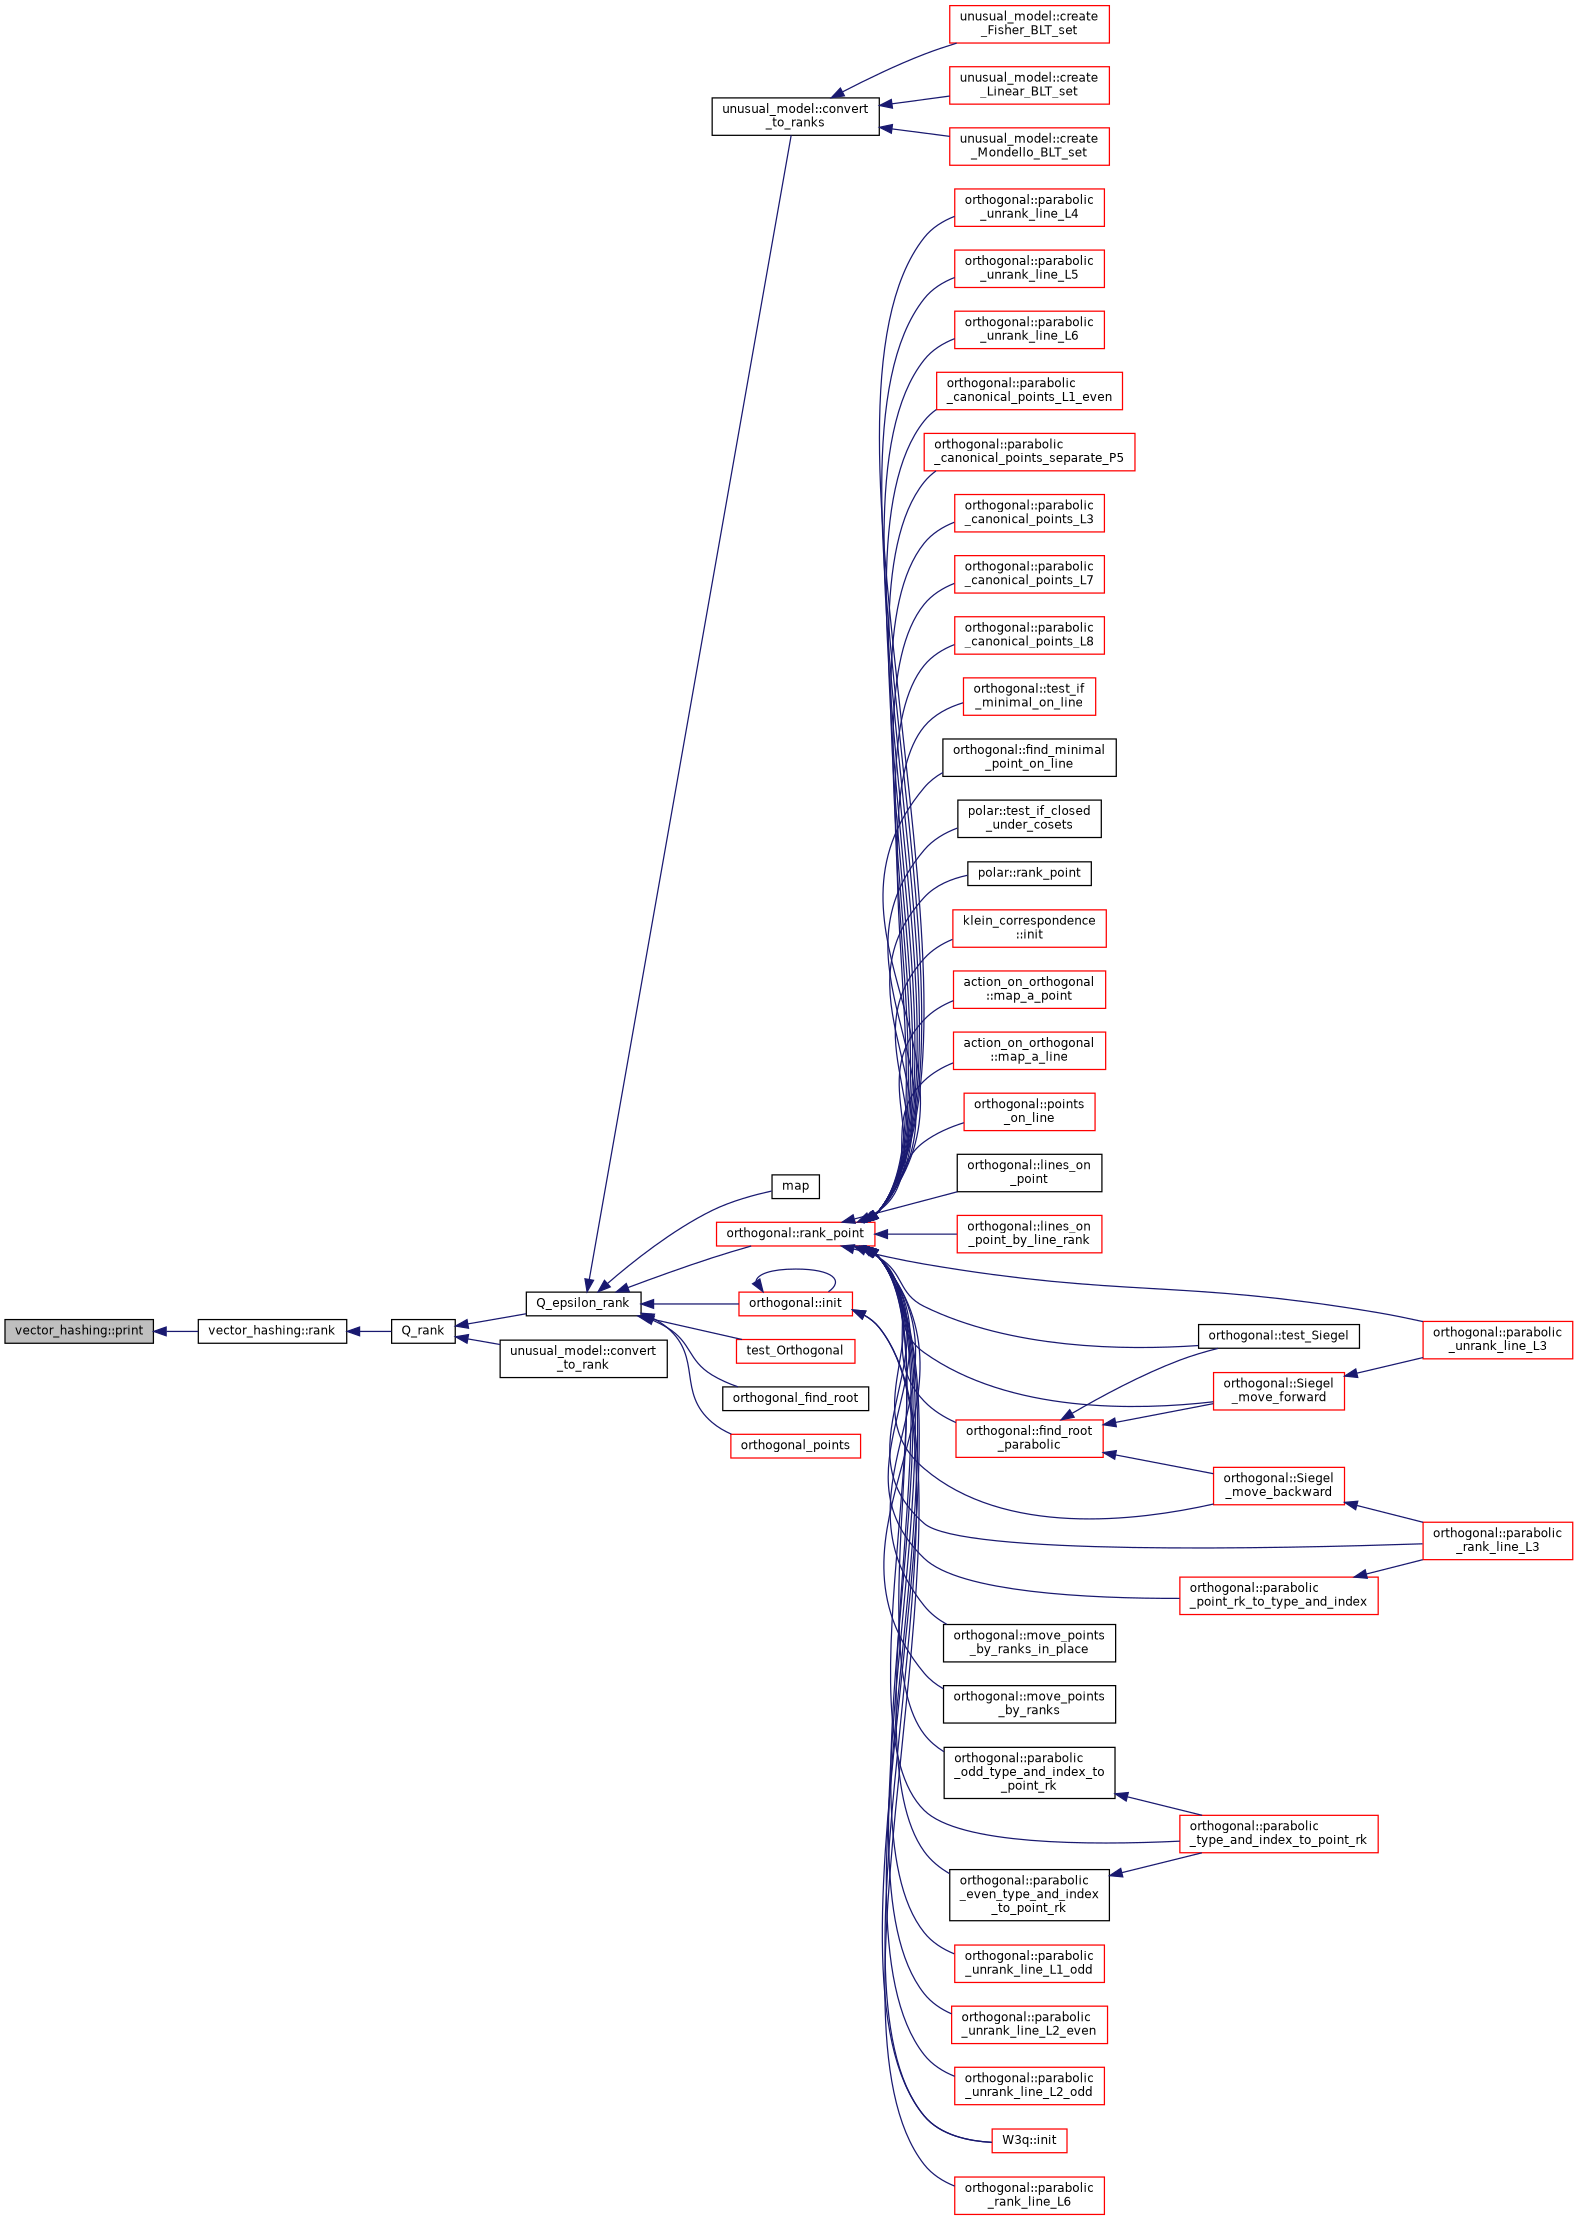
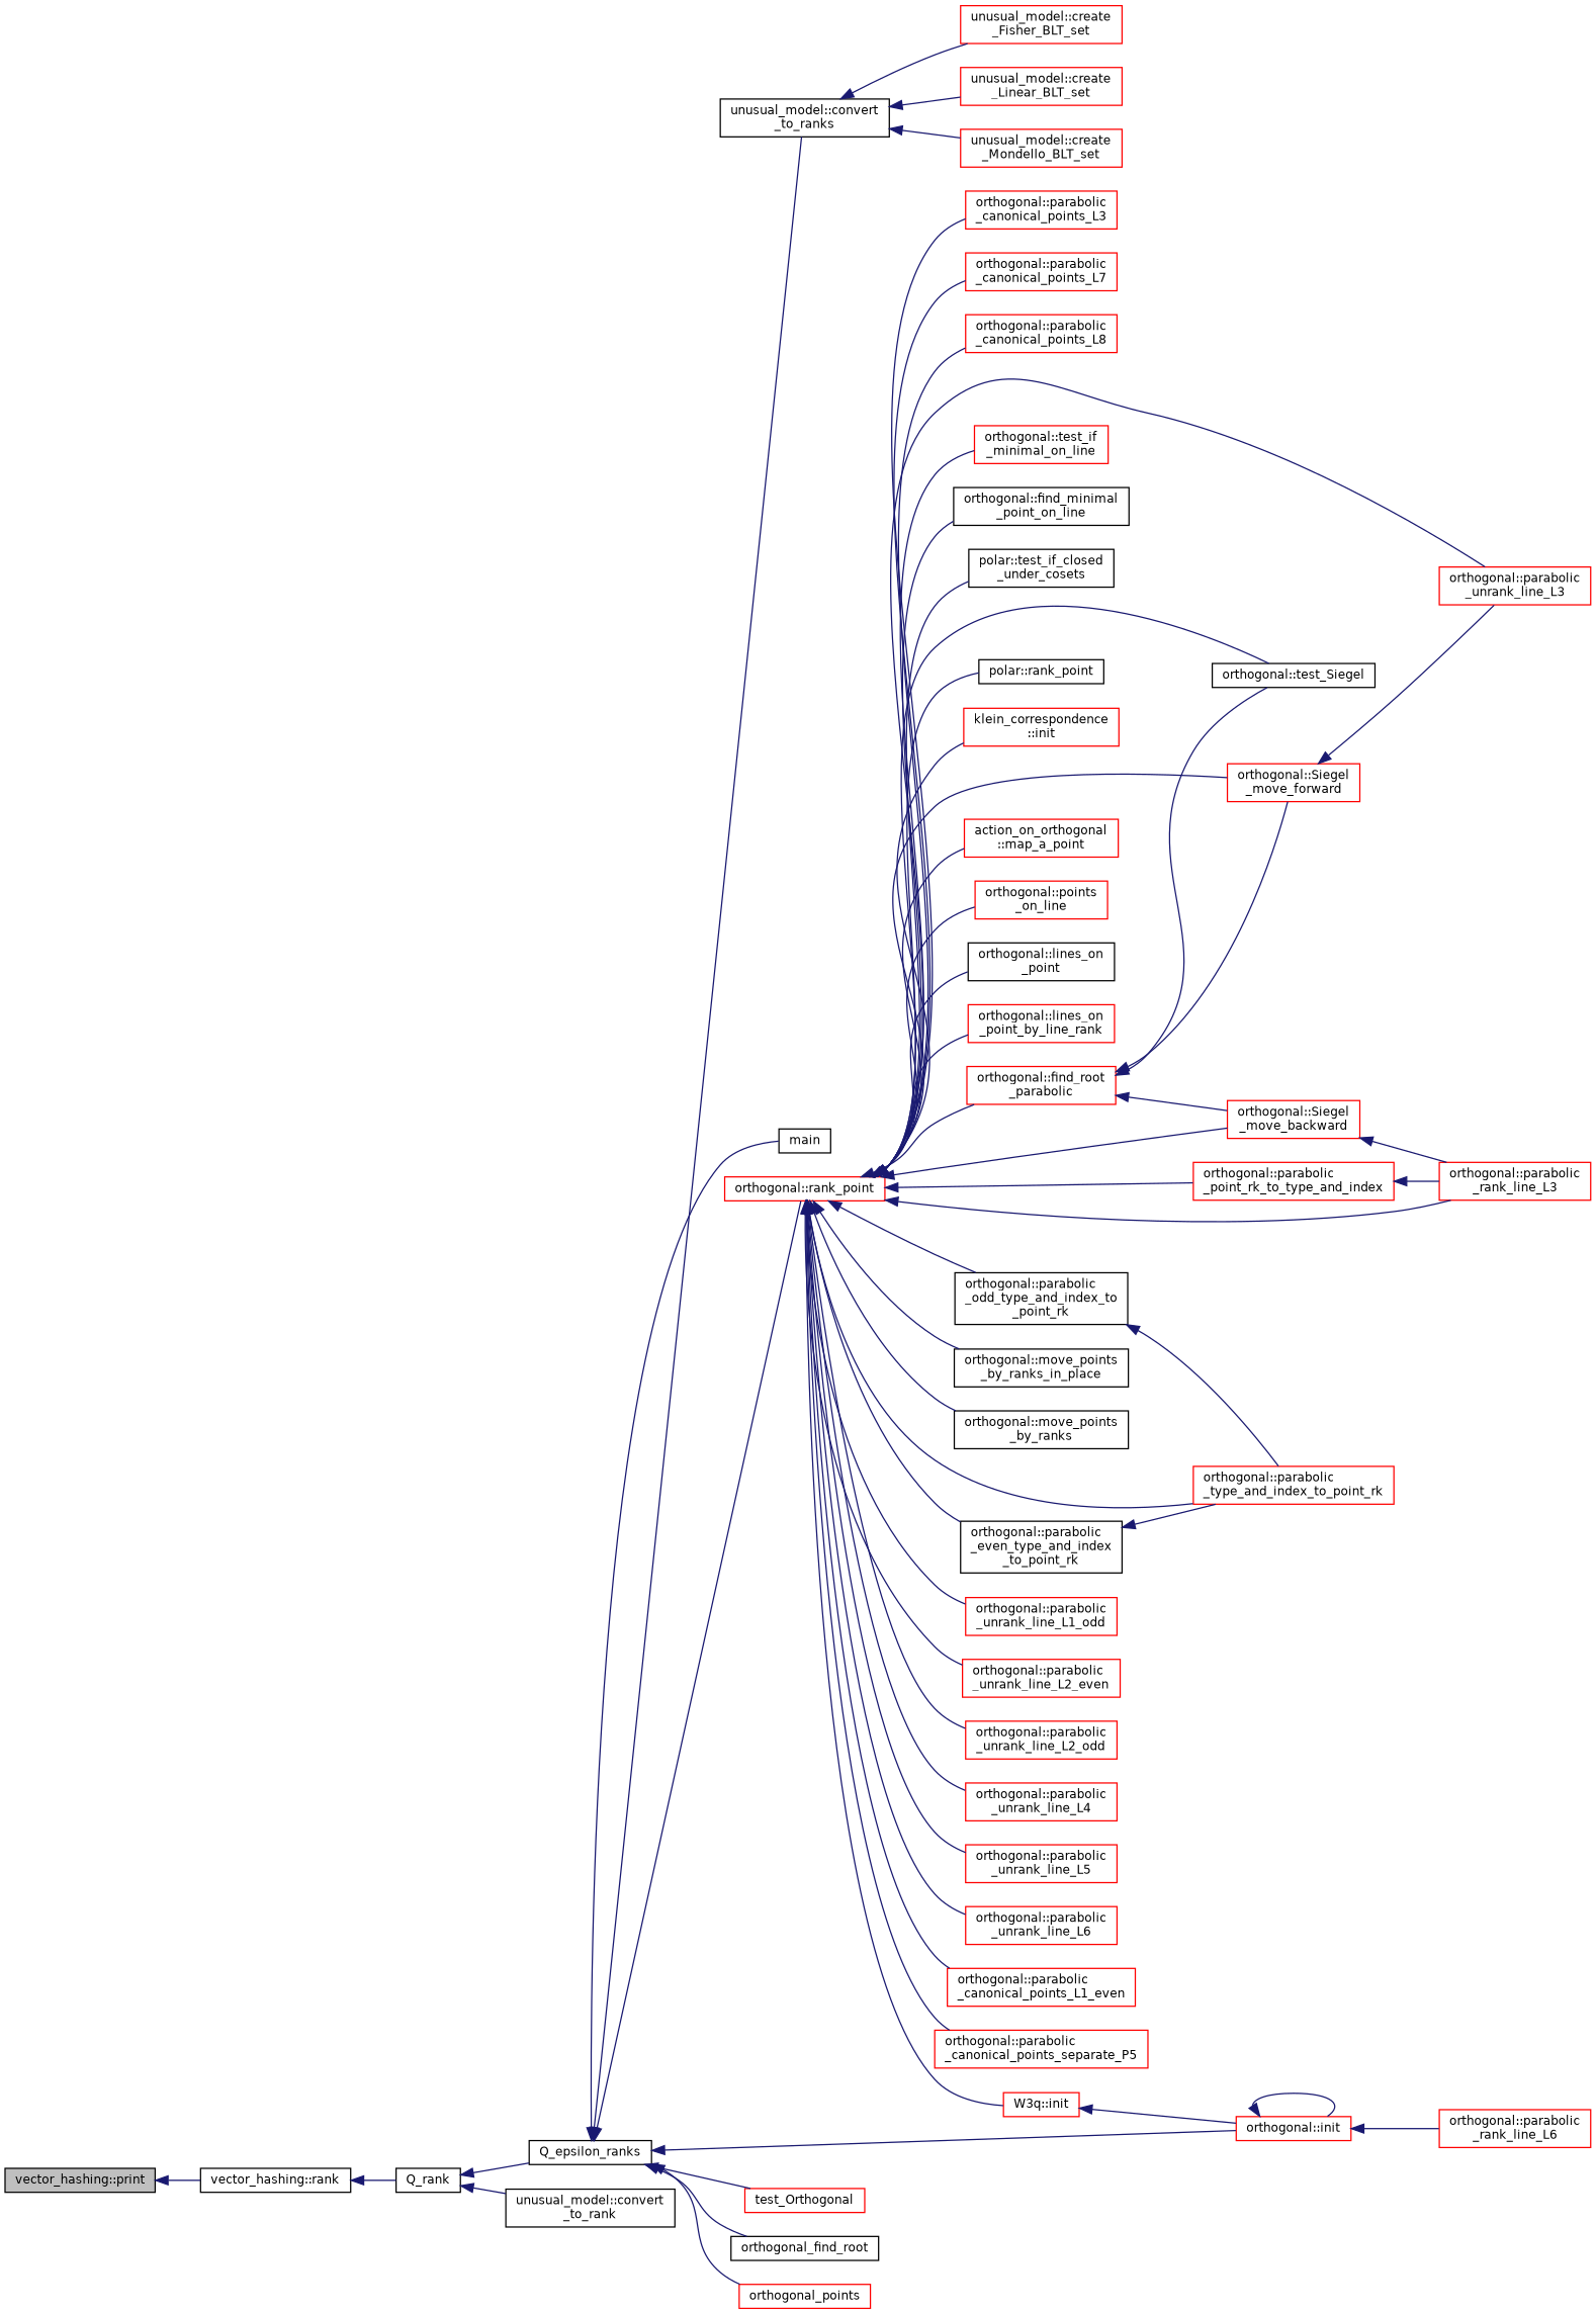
  digraph {
    rankdir=LR
    node [color=red fillcolor=white fontname=Helvetica fontsize=10 shape=record style=filled]
    edge [color=midnightblue dir=back fontname=Helvetica fontsize=10 labelfontname=Helvetica labelfontsize=10 style=solid]
    n1 [color=black fillcolor=grey75 fontcolor=black height=0.2 label="vector_hashing::print" width=0.4]
    n2 [color=black height=0.2 label="vector_hashing::rank" width=0.4]
    n3 [color=black height=0.2 label=Q_rank width=0.4]
-   n4 [color=black height=0.2 label=Q_epsilon_rank width=0.4]
+   n4 [color=black height=0.2 label=Q_epsilon_ranks width=0.4]
    n5 [color=black height=0.2 label="unusual_model::convert\l_to_rank" width=0.4]
    n6 [color=black height=0.2 label="unusual_model::convert\l_to_ranks" width=0.4]
-   n7 [color=black height=0.2 label=map width=0.4]
+   n7 [color=black height=0.2 label=main width=0.4]
    n8 [height=0.2 label="orthogonal::rank_point" width=0.4]
    n9 [height=0.2 label="orthogonal::init" width=0.4]
    n10 [height=0.2 label=test_Orthogonal width=0.4]
    n11 [color=black height=0.2 label=orthogonal_find_root width=0.4]
    n12 [height=0.2 label=orthogonal_points width=0.4]
    n13 [height=0.2 label="unusual_model::create\l_Fisher_BLT_set" width=0.4]
    n14 [height=0.2 label="unusual_model::create\l_Linear_BLT_set" width=0.4]
    n15 [height=0.2 label="unusual_model::create\l_Mondello_BLT_set" width=0.4]
    n16 [height=0.2 label="orthogonal::points\l_on_line" width=0.4]
    n17 [color=black height=0.2 label="orthogonal::lines_on\l_point" width=0.4]
    n18 [height=0.2 label="orthogonal::lines_on\l_point_by_line_rank" width=0.4]
    n19 [color=black height=0.2 label="orthogonal::test_Siegel" width=0.4]
    n20 [color=black height=0.2 label="orthogonal::move_points\l_by_ranks_in_place" width=0.4]
    n21 [color=black height=0.2 label="orthogonal::move_points\l_by_ranks" width=0.4]
    n22 [height=0.2 label="orthogonal::parabolic\l_type_and_index_to_point_rk" width=0.4]
    n23 [color=black height=0.2 label="orthogonal::parabolic\l_even_type_and_index\l_to_point_rk" width=0.4]
    n24 [color=black height=0.2 label="orthogonal::parabolic\l_odd_type_and_index_to\l_point_rk" width=0.4]
    n25 [height=0.2 label="orthogonal::parabolic\l_point_rk_to_type_and_index" width=0.4]
    n26 [height=0.2 label="orthogonal::parabolic\l_rank_line_L3" width=0.4]
    n27 [height=0.2 label="orthogonal::parabolic\l_unrank_line_L1_odd" width=0.4]
    n28 [height=0.2 label="orthogonal::parabolic\l_unrank_line_L2_even" width=0.4]
    n29 [height=0.2 label="orthogonal::parabolic\l_unrank_line_L2_odd" width=0.4]
    n30 [height=0.2 label="orthogonal::parabolic\l_unrank_line_L3" width=0.4]
    n31 [height=0.2 label="orthogonal::parabolic\l_unrank_line_L4" width=0.4]
    n32 [height=0.2 label="orthogonal::parabolic\l_unrank_line_L5" width=0.4]
    n33 [height=0.2 label="orthogonal::parabolic\l_unrank_line_L6" width=0.4]
    n34 [height=0.2 label="orthogonal::find_root\l_parabolic" width=0.4]
    n35 [height=0.2 label="orthogonal::Siegel\l_move_forward" width=0.4]
    n36 [height=0.2 label="orthogonal::Siegel\l_move_backward" width=0.4]
    n37 [height=0.2 label="orthogonal::parabolic\l_canonical_points_L1_even" width=0.4]
    n38 [height=0.2 label="orthogonal::parabolic\l_canonical_points_separate_P5" width=0.4]
    n39 [height=0.2 label="orthogonal::parabolic\l_canonical_points_L3" width=0.4]
    n40 [height=0.2 label="orthogonal::parabolic\l_canonical_points_L7" width=0.4]
    n41 [height=0.2 label="orthogonal::parabolic\l_canonical_points_L8" width=0.4]
    n42 [height=0.2 label="orthogonal::test_if\l_minimal_on_line" width=0.4]
    n43 [color=black height=0.2 label="orthogonal::find_minimal\l_point_on_line" width=0.4]
    n44 [color=black height=0.2 label="polar::test_if_closed\l_under_cosets" width=0.4]
    n45 [color=black height=0.2 label="polar::rank_point" width=0.4]
    n46 [height=0.2 label="klein_correspondence\l::init" width=0.4]
    n47 [height=0.2 label="W3q::init" width=0.4]
    n48 [height=0.2 label="action_on_orthogonal\l::map_a_point" width=0.4]
-   n49 [height=0.2 label="action_on_orthogonal\l::map_a_line" width=0.4]
    n50 [height=0.2 label="orthogonal::parabolic\l_rank_line_L6" width=0.4]
    n1 -> n2
    n2 -> n3
    n3 -> n4
    n3 -> n5
    n4 -> n6
    n4 -> n7
    n4 -> n8
    n4 -> n9
    n4 -> n10
    n4 -> n11
    n4 -> n12
    n6 -> n13
    n6 -> n14
    n6 -> n15
    n8 -> n16
    n8 -> n17
    n8 -> n18
    n8 -> n19
    n8 -> n20
    n8 -> n21
    n8 -> n22
    n8 -> n23
    n8 -> n24
    n8 -> n25
    n8 -> n26
    n8 -> n27
    n8 -> n28
    n8 -> n29
    n8 -> n30
    n8 -> n31
    n8 -> n32
    n8 -> n33
    n8 -> n34
    n8 -> n35
    n8 -> n36
    n8 -> n37
    n8 -> n38
    n8 -> n39
    n8 -> n40
    n8 -> n41
    n8 -> n42
    n8 -> n43
    n8 -> n44
    n8 -> n45
    n8 -> n46
    n8 -> n47
    n8 -> n48
-   n8 -> n49
    n9 -> n9
-   n9 -> n47
+   n47 -> n9
    n9 -> n50
    n23 -> n22
    n24 -> n22
    n25 -> n26
    n34 -> n19
    n34 -> n35
    n34 -> n36
    n35 -> n30
    n36 -> n26
  }
